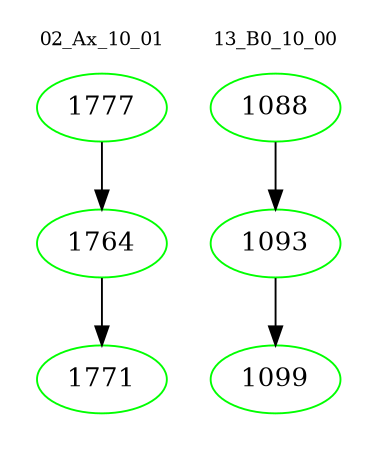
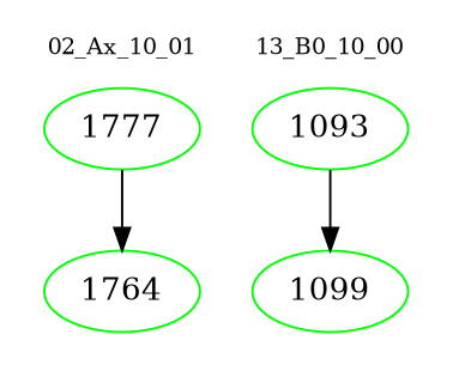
  digraph {
    node [color=green]
    edge [color=black]
    n1 [label=1764]
    n2 [label=1777]
-   n3 [label=1771]
-   n4 [label=1088]
    n5 [label=1099]
    n6 [label=1093]
    subgraph cluster_1 {
      color=white
      fontsize=10
      label="02_Ax_10_01"
      n1
      n2
-     n3
    }
    subgraph cluster_2 {
      color=white
      fontsize=10
      label="13_B0_10_00"
-     n4
      n5
      n6
    }
-   n1 -> n3
    n2 -> n1
-   n4 -> n6
    n6 -> n5
  }
